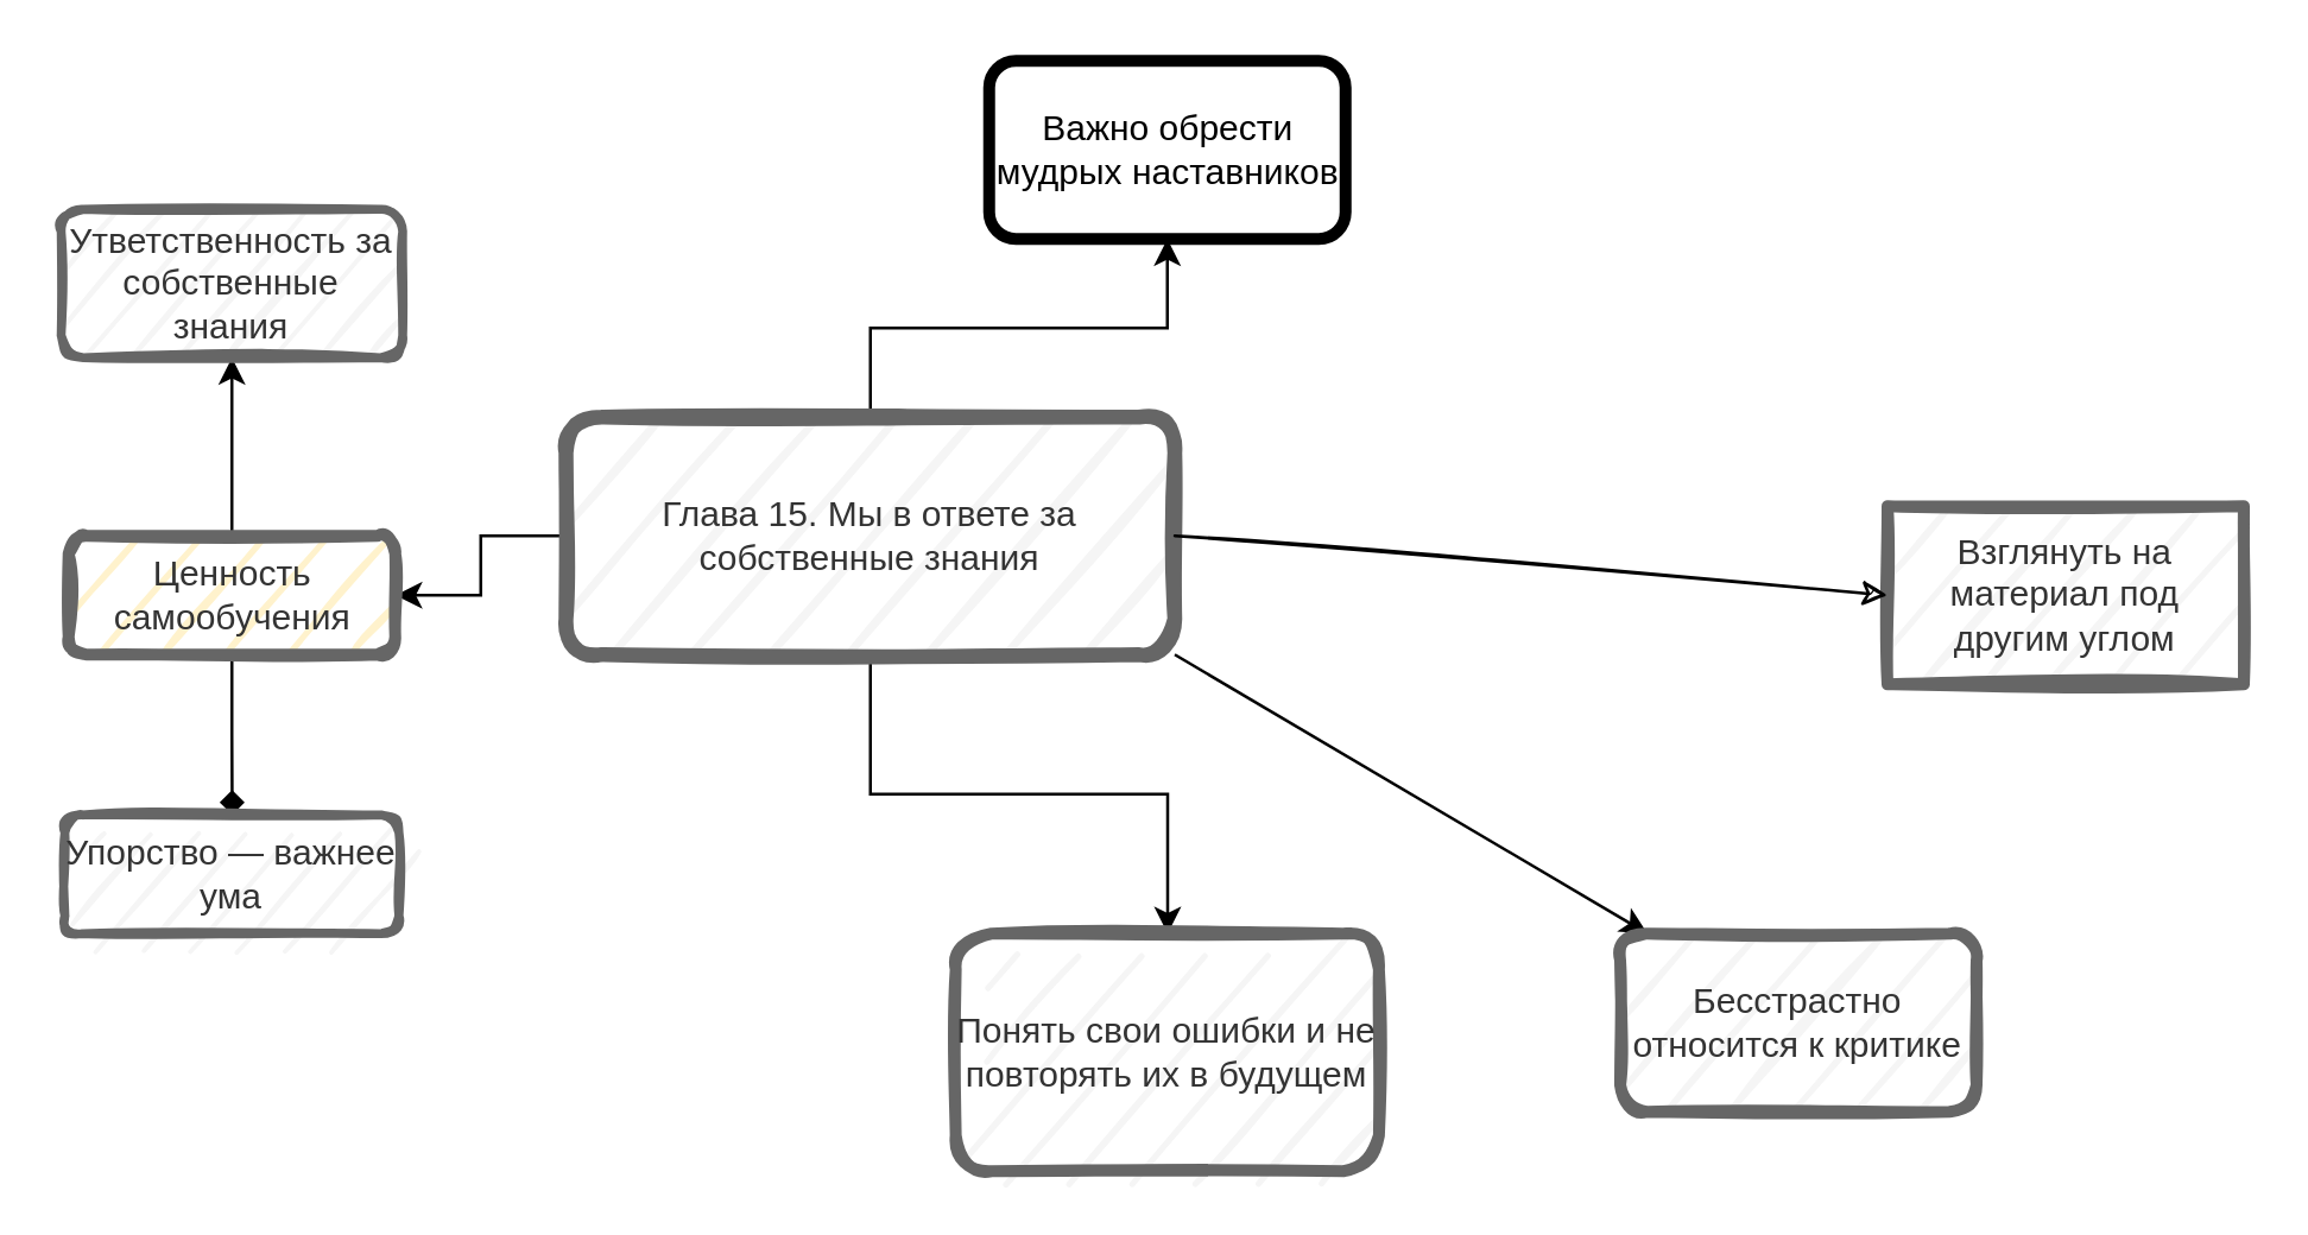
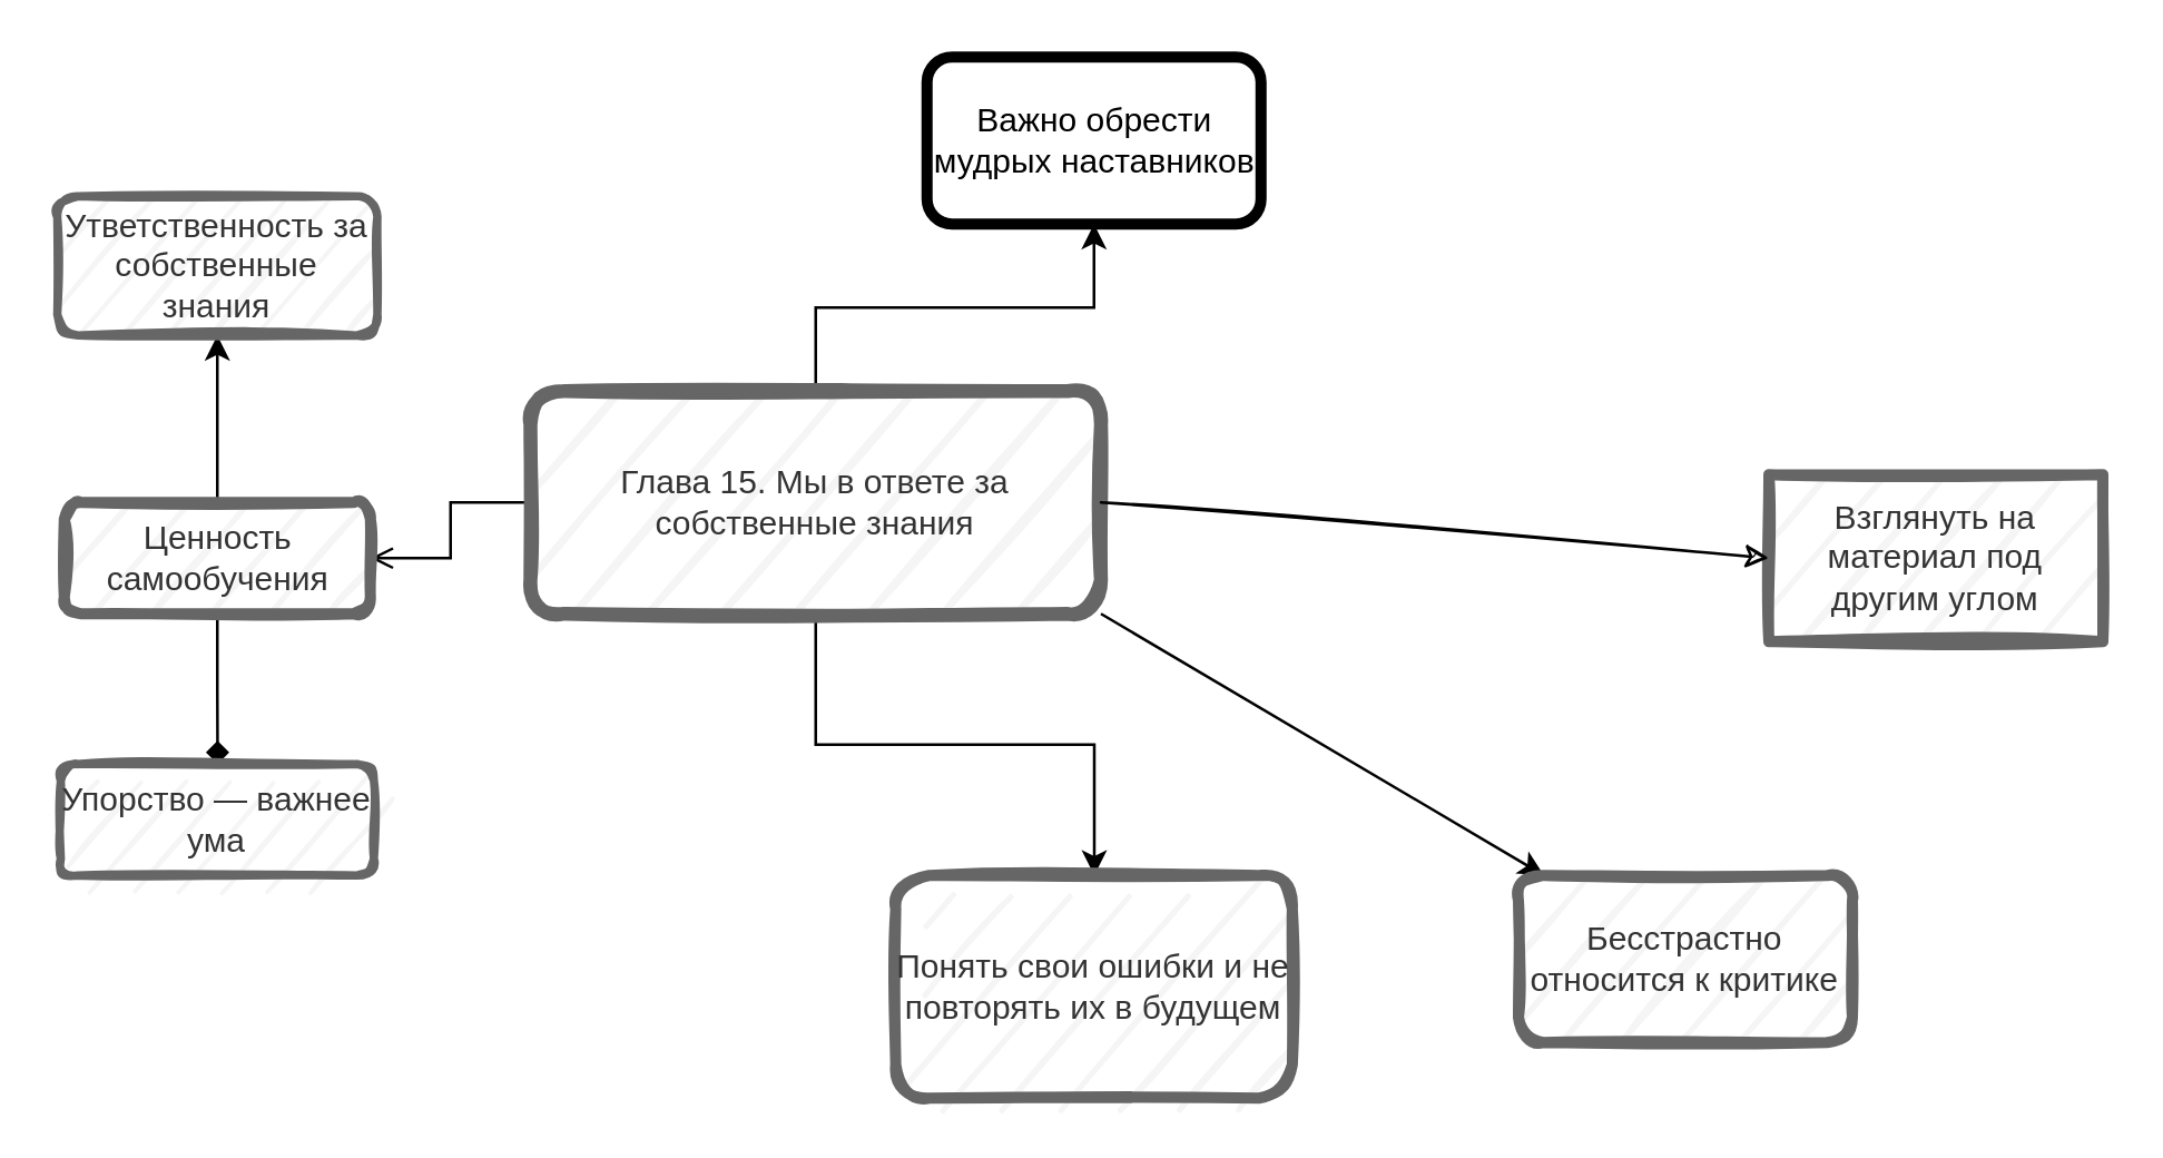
  <mxCell id="0" />
  <mxCell id="1" parent="0" />
- <mxCell id="2" value="" style="edgeStyle=orthogonalEdgeStyle;rounded=0;orthogonalLoop=1;jettySize=auto;html=1;" edge="1" parent="1" source="5" target="8"><mxGeometry relative="1" as="geometry" /></mxCell>
+ <mxCell id="2" value="" style="edgeStyle=orthogonalEdgeStyle;rounded=0;orthogonalLoop=1;jettySize=auto;html=1;endArrow=open;" edge="1" parent="1" source="5" target="8"><mxGeometry relative="1" as="geometry" /></mxCell>
  <mxCell id="3" value="" style="edgeStyle=orthogonalEdgeStyle;rounded=0;orthogonalLoop=1;jettySize=auto;html=1;" edge="1" parent="1" source="5" target="11"><mxGeometry relative="1" as="geometry" /></mxCell>
  <mxCell id="4" value="" style="edgeStyle=orthogonalEdgeStyle;rounded=0;orthogonalLoop=1;jettySize=auto;html=1;" edge="1" parent="1" source="5" target="13"><mxGeometry relative="1" as="geometry" /></mxCell>
  <mxCell id="5" value="Глава 15. Мы в ответе за собственные знания" style="rounded=1;whiteSpace=wrap;html=1;fillColor=#f5f5f5;strokeColor=#666666;fontColor=#333333;sketch=1;strokeWidth=5;" vertex="1" parent="1"><mxGeometry x="190" y="140" width="205" height="80" as="geometry" /></mxCell>
  <mxCell id="6" value="" style="edgeStyle=orthogonalEdgeStyle;rounded=0;orthogonalLoop=1;jettySize=auto;html=1;endArrow=diamond;" edge="1" parent="1" source="8" target="9"><mxGeometry relative="1" as="geometry" /></mxCell>
  <mxCell id="7" value="" style="edgeStyle=orthogonalEdgeStyle;rounded=0;orthogonalLoop=1;jettySize=auto;html=1;" edge="1" parent="1" source="8" target="10"><mxGeometry relative="1" as="geometry" /></mxCell>
- <mxCell id="8" value="Ценность самообучения" style="whiteSpace=wrap;html=1;rounded=1;fillColor=#fff2cc;strokeColor=#666666;fontColor=#333333;shadow=0;sketch=1;strokeWidth=4;" vertex="1" parent="1"><mxGeometry x="22.5" y="180" width="110" height="40" as="geometry" /></mxCell>
+ <mxCell id="8" value="Ценность самообучения" style="whiteSpace=wrap;html=1;rounded=1;fillColor=#f5f5f5;strokeColor=#666666;fontColor=#333333;shadow=0;sketch=1;strokeWidth=4;" vertex="1" parent="1"><mxGeometry x="22.5" y="180" width="110" height="40" as="geometry" /></mxCell>
  <mxCell id="9" value="Упорство — важнее ума" style="whiteSpace=wrap;html=1;rounded=1;sketch=1;fillColor=#f5f5f5;strokeColor=#666666;fontColor=#333333;strokeWidth=3;" vertex="1" parent="1"><mxGeometry x="21.25" y="274" width="112.5" height="40" as="geometry" /></mxCell>
  <mxCell id="10" value="Утветственность за собственные знания" style="whiteSpace=wrap;html=1;rounded=1;sketch=1;fillColor=#f5f5f5;strokeColor=#666666;fontColor=#333333;strokeWidth=3;" vertex="1" parent="1"><mxGeometry x="20" y="70" width="115" height="50" as="geometry" /></mxCell>
  <mxCell id="11" value="Важно обрести мудрых наставников" style="whiteSpace=wrap;html=1;rounded=1;strokeWidth=4;" vertex="1" parent="1"><mxGeometry x="332.5" y="20" width="120" height="60" as="geometry" /></mxCell>
  <mxCell id="12" value="Взглянуть на материал под другим углом" style="whiteSpace=wrap;html=1;sketch=1;fillColor=#f5f5f5;strokeColor=#666666;fontColor=#333333;strokeWidth=4;rounded=0;" vertex="1" parent="1"><mxGeometry x="635" y="170" width="120" height="60" as="geometry" /></mxCell>
  <mxCell id="13" value="Понять свои ошибки и не повторять их в будущем" style="whiteSpace=wrap;html=1;rounded=1;fontColor=#333333;strokeColor=#666666;strokeWidth=4;fillColor=#f5f5f5;sketch=1;" vertex="1" parent="1"><mxGeometry x="321.25" y="314" width="142.5" height="80" as="geometry" /></mxCell>
  <mxCell id="14" value="" style="endArrow=classic;html=1;entryX=0;entryY=0.5;entryDx=0;entryDy=0;exitX=1;exitY=0.5;exitDx=0;exitDy=0;exitPerimeter=0;sketch=1;shadow=0;" edge="1" parent="1" source="5" target="12"><mxGeometry width="50" height="50" relative="1" as="geometry"><mxPoint x="495" y="210" as="sourcePoint" /><mxPoint x="545" y="160" as="targetPoint" /></mxGeometry></mxCell>
  <mxCell id="15" value="" style="endArrow=classic;html=1;shadow=0;exitX=1;exitY=1;exitDx=0;exitDy=0;" edge="1" parent="1" source="5" target="16"><mxGeometry width="50" height="50" relative="1" as="geometry"><mxPoint x="435" y="290" as="sourcePoint" /><mxPoint x="595" y="310" as="targetPoint" /></mxGeometry></mxCell>
  <mxCell id="16" value="Бесстрастно относится к критике" style="rounded=1;whiteSpace=wrap;html=1;fillColor=#f5f5f5;strokeColor=#666666;fontColor=#333333;sketch=1;strokeWidth=4;" vertex="1" parent="1"><mxGeometry x="545" y="314" width="120" height="60" as="geometry" /></mxCell>
